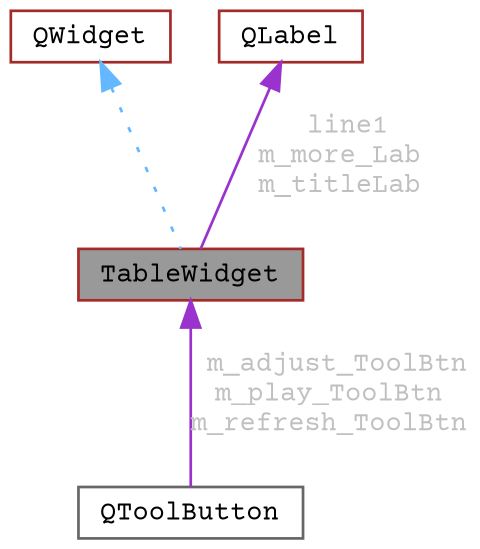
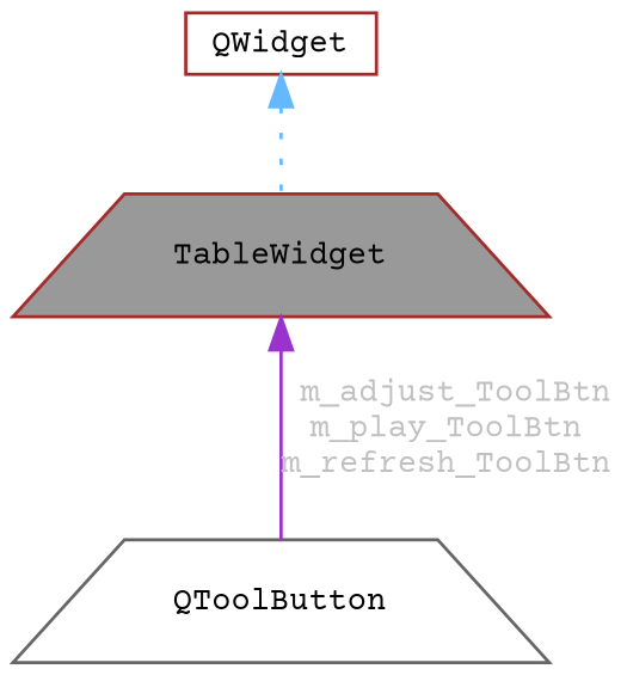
  digraph {
    fontname="Courier Prime"
    node [color=brown fillcolor=white fontname="Courier Prime" fontsize=10 shape=trapezium style=filled]
    edge [color=darkorchid3 dir=back fontcolor=grey fontname="Courier Prime" fontsize=10 labelfontname=Helvetica labelfontsize=10 style=solid]
-   n1 [fillcolor=grey60 fontcolor=black height=0.2 label=TableWidget shape=box width=0.4]
-   n2 [color=gray40 height=0.2 label=QToolButton shape=box width=0.4]
+   n1 [fillcolor=grey60 fontcolor=black height=0.2 label=TableWidget width=0.4]
+   n2 [color=gray40 height=0.2 label=QToolButton width=0.4]
    n3 [height=0.2 label=QWidget shape=box width=0.4]
-   n4 [height=0.2 label=QLabel shape=box width=0.4]
    n1 -> n2 [label=" m_adjust_ToolBtn\nm_play_ToolBtn\nm_refresh_ToolBtn"]
    n3 -> n1 [color=steelblue1 style=dotted fontcolor=""]
-   n4 -> n1 [label=" line1\nm_more_Lab\nm_titleLab"]
  }
